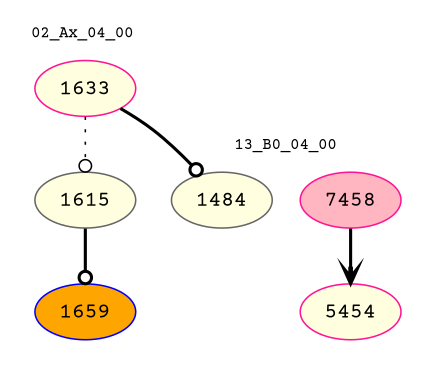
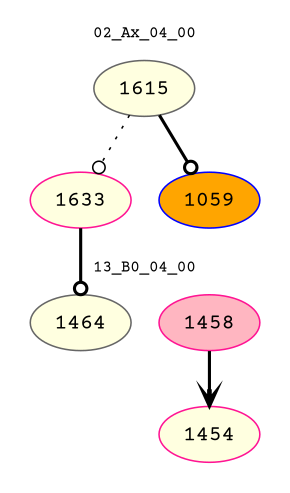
  digraph {
    fontname="Courier Prime"
    node [color=deeppink fillcolor=lightyellow fontname="Courier Prime" style=filled]
    edge [arrowhead=odot color=black fontname="Courier Prime" style=bold]
    n1 [label=1633]
    n2 [color=gray40 label=1615]
-   n3 [color=blue fillcolor=orange label=1659]
-   n4 [fillcolor=lightpink label=7458]
-   n5 [label=5454]
-   n6 [color=gray40 label=1484]
+   n3 [color=blue fillcolor=orange label=1059]
+   n4 [fillcolor=lightpink label=1458]
+   n5 [label=1454]
+   n6 [color=gray40 label=1464]
    subgraph cluster_1 {
      color=white
      fontsize=10
      label="02_Ax_04_00"
      n1
      n2
      n3
    }
    subgraph cluster_2 {
      color=white
      fontsize=10
      label="13_B0_04_00"
      n4
      n5
      n6
    }
-   n1 -> n2 [style=dotted]
+   n2 -> n1 [style=dotted]
    n1 -> n6
    n2 -> n3
    n4 -> n5 [arrowhead=vee]
  }
